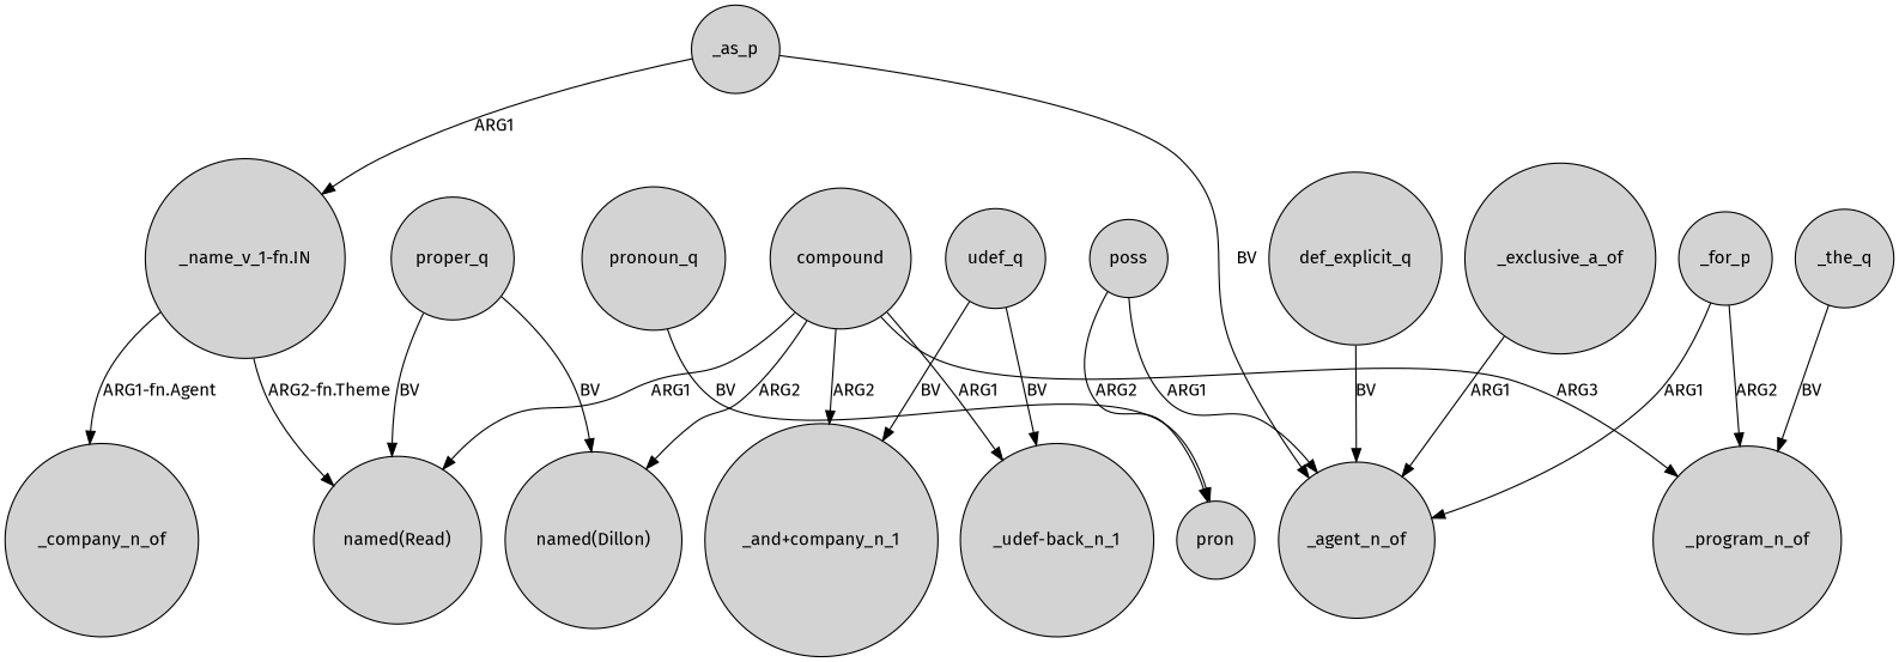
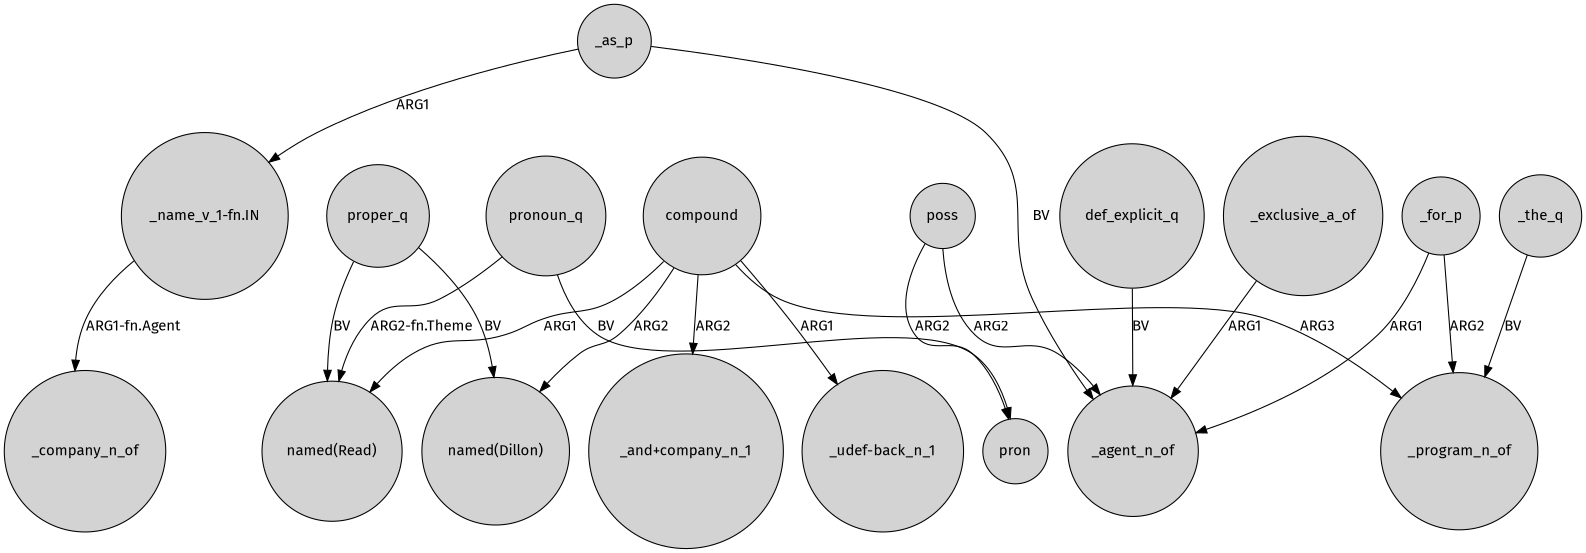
  digraph {
    fontname="Fira Sans"
    node [fontname="Fira Sans" shape=circle style=filled]
    edge [fontname="Fira Sans"]
    compound
    "named(Read)"
    "named(Dillon)"
    "_and+company_n_1"
    _program_n_of
    n6 [label="_udef-back_n_1"]
    _as_p
    _agent_n_of
    "_name_v_1-fn.IN"
    _company_n_of
    poss
    pron
    proper_q
    _the_q
    pronoun_q
    def_explicit_q
    _exclusive_a_of
-   udef_q
    _for_p
    compound -> "named(Read)" [label=ARG1]
    compound -> "named(Dillon)" [label=ARG2]
    compound -> "_and+company_n_1" [label=ARG2]
    compound -> _program_n_of [label=ARG3]
    compound -> n6 [label=ARG1]
    _as_p -> _agent_n_of [label=BV]
    _as_p -> "_name_v_1-fn.IN" [label=ARG1]
-   "_name_v_1-fn.IN" -> "named(Read)" [label="ARG2-fn.Theme"]
+   pronoun_q -> "named(Read)" [label="ARG2-fn.Theme"]
    "_name_v_1-fn.IN" -> _company_n_of [label="ARG1-fn.Agent"]
-   poss -> _agent_n_of [label=ARG1]
+   poss -> _agent_n_of [label=ARG2]
    poss -> pron [label=ARG2]
    proper_q -> "named(Read)" [label=BV]
    proper_q -> "named(Dillon)" [label=BV]
    _the_q -> _program_n_of [label=BV]
    pronoun_q -> pron [label=BV]
    def_explicit_q -> _agent_n_of [label=BV]
    _exclusive_a_of -> _agent_n_of [label=ARG1]
-   udef_q -> "_and+company_n_1" [label=BV]
-   udef_q -> n6 [label=BV]
    _for_p -> _program_n_of [label=ARG2]
    _for_p -> _agent_n_of [label=ARG1]
  }
